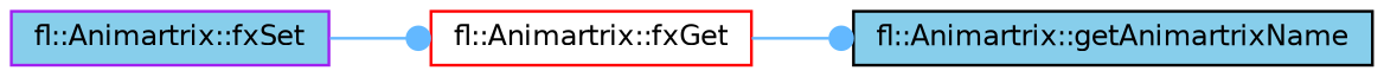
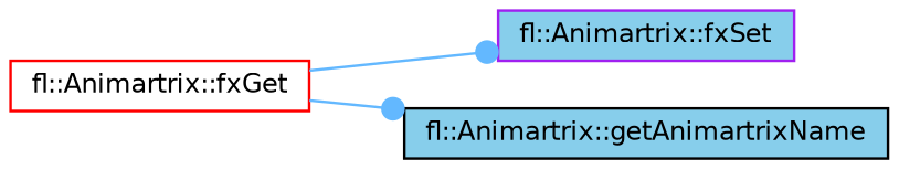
  digraph {
    rankdir=LR
    node [fillcolor=skyblue fontname=Helvetica fontsize=10 shape=box style=filled]
    edge [arrowhead=dot color=steelblue1 fontname=Helvetica fontsize=10 labelfontname=Helvetica labelfontsize=10 style=solid]
    n1 [color=purple fontcolor=black height=0.2 label="fl::Animartrix::fxSet" width=0.4]
    n2 [color=red fillcolor=white height=0.2 label="fl::Animartrix::fxGet" width=0.4]
    n3 [color=black height=0.2 label="fl::Animartrix::getAnimartrixName" width=0.4]
-   n1 -> n2
+   n2 -> n1
    n2 -> n3
  }
